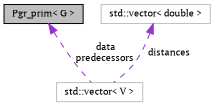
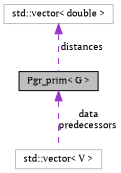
  digraph {
    fontname="PT Serif"
    node [color=grey75 fillcolor=white fontname="PT Serif" fontsize=10 shape=record style=filled]
    edge [color=darkorchid3 dir=back fontname="PT Serif" fontsize=10 labelfontname=Helvetica labelfontsize=10 style=dashed]
    n1 [color=black fillcolor=grey75 fontcolor=black height=0.2 label="Pgr_prim\< G \>" width=0.4]
    n2 [height=0.2 label="std::vector\< V \>" width=0.4]
    n3 [height=0.2 label="std::vector\< double \>" width=0.4]
    n1 -> n2 [label=" data\npredecessors"]
-   n3 -> n2 [label=" distances"]
+   n3 -> n1 [label=" distances"]
  }
